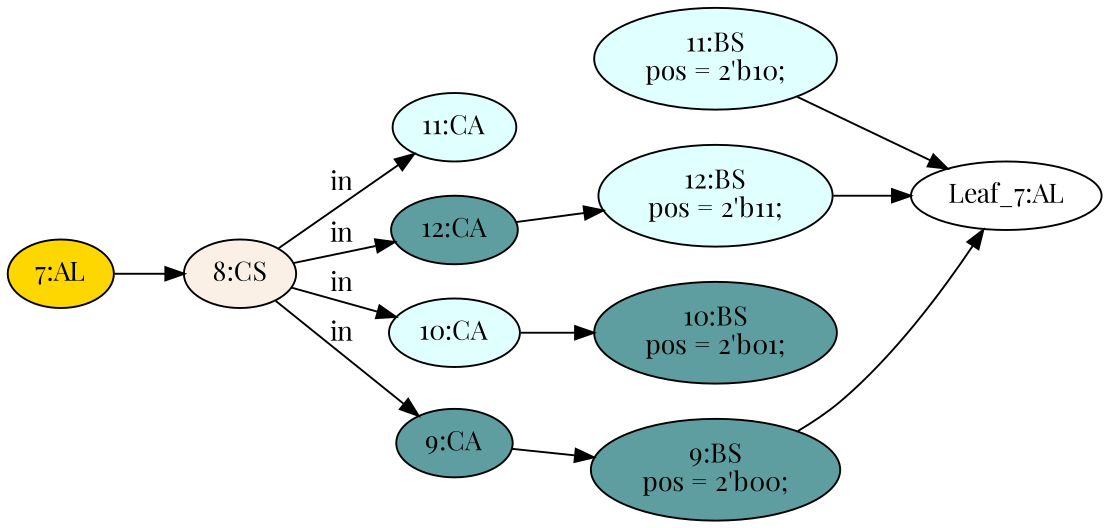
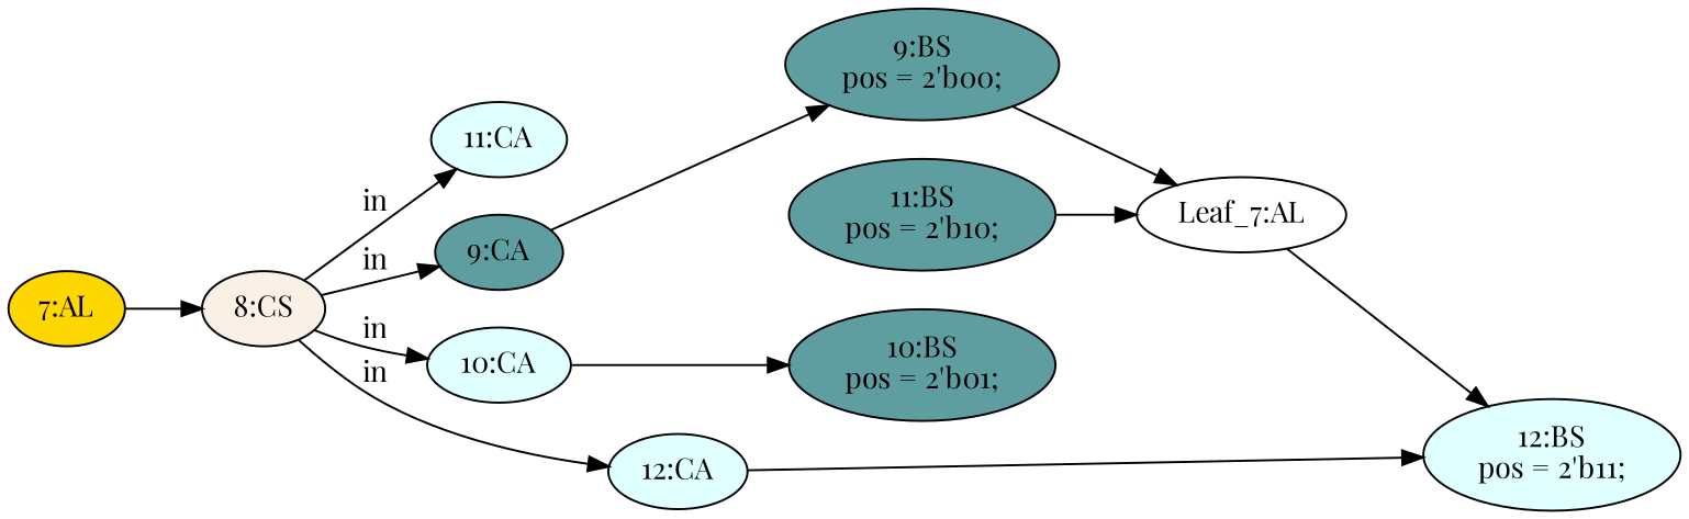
  strict digraph {
    fontname="Playfair Display"
    rankdir=LR
    node [fillcolor=lightcyan fontname="Playfair Display" statements="[]" style=filled typ=Case]
    edge [cond="[]" fontname="Playfair Display" lineno=None]
    n1 [ast="<pyverilog.vparser.ast.Case object at 0x7f1585117790>" label="11:CA"]
-   n2 [ast="<pyverilog.vparser.ast.BlockingSubstitution object at 0x7f15851178d0>" label="11:BS\npos = 2'b10;" statements="[<pyverilog.vparser.ast.BlockingSubstitution object at 0x7f15851178d0>]" typ=BlockingSubstitution]
+   n2 [ast="<pyverilog.vparser.ast.BlockingSubstitution object at 0x7f15851178d0>" fillcolor=cadetblue label="11:BS\npos = 2'b10;" statements="[<pyverilog.vparser.ast.BlockingSubstitution object at 0x7f15851178d0>]" typ=BlockingSubstitution]
    n3 [def_var="['pos']" label="Leaf_7:AL" fillcolor="" statements="" style="" typ=""]
    n4 [ast="<pyverilog.vparser.ast.BlockingSubstitution object at 0x7f1585117a50>" fillcolor=cadetblue label="9:BS\npos = 2'b00;" statements="[<pyverilog.vparser.ast.BlockingSubstitution object at 0x7f1585117a50>]" typ=BlockingSubstitution]
    n5 [ast="<pyverilog.vparser.ast.BlockingSubstitution object at 0x7f1585117bd0>" fillcolor=cadetblue label="10:BS\npos = 2'b01;" statements="[<pyverilog.vparser.ast.BlockingSubstitution object at 0x7f1585117bd0>]" typ=BlockingSubstitution]
    n6 [ast="<pyverilog.vparser.ast.CaseStatement object at 0x7f1585117d10>" fillcolor=linen label="8:CS" typ=CaseStatement]
-   n7 [ast="<pyverilog.vparser.ast.Case object at 0x7f1585117f10>" fillcolor=cadetblue label="12:CA"]
+   n7 [ast="<pyverilog.vparser.ast.Case object at 0x7f1585117f10>" label="12:CA"]
    n8 [ast="<pyverilog.vparser.ast.Case object at 0x7f1585117e50>" label="10:CA"]
    n9 [ast="<pyverilog.vparser.ast.Case object at 0x7f1585117dd0>" fillcolor=cadetblue label="9:CA"]
    n10 [ast="<pyverilog.vparser.ast.BlockingSubstitution object at 0x7f1585117f90>" label="12:BS\npos = 2'b11;" statements="[<pyverilog.vparser.ast.BlockingSubstitution object at 0x7f1585117f90>]" typ=BlockingSubstitution]
    n11 [ast="<pyverilog.vparser.ast.Always object at 0x7f158397f4d0>" clk_sens=False fillcolor=gold label="7:AL" sens="[]" typ=Always use_var="['in']"]
    n2 -> n3
    n4 -> n3
    n6 -> n1 [cond="['in']" label=in lineno=8]
    n6 -> n7 [cond="['in']" label=in lineno=8]
    n6 -> n8 [cond="['in']" label=in lineno=8]
    n6 -> n9 [cond="['in']" label=in lineno=8]
    n7 -> n10
    n8 -> n5
    n9 -> n4
-   n10 -> n3
+   n3 -> n10
    n11 -> n6
  }
